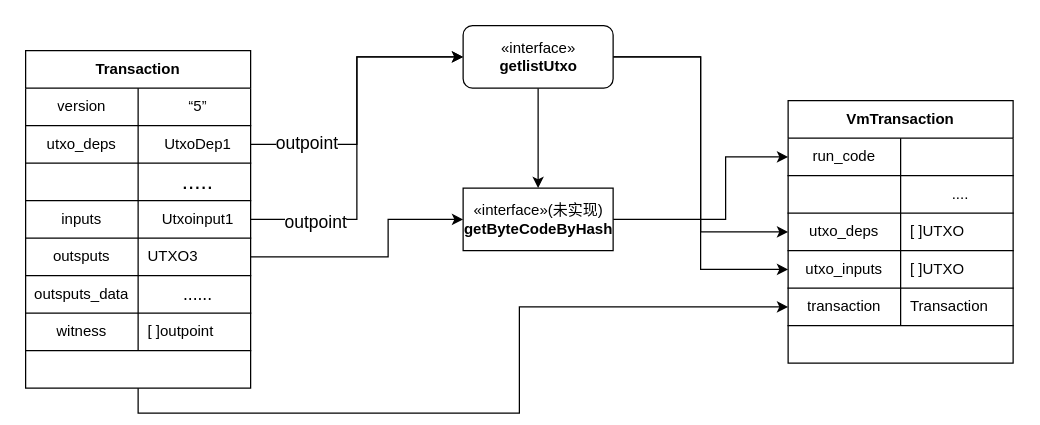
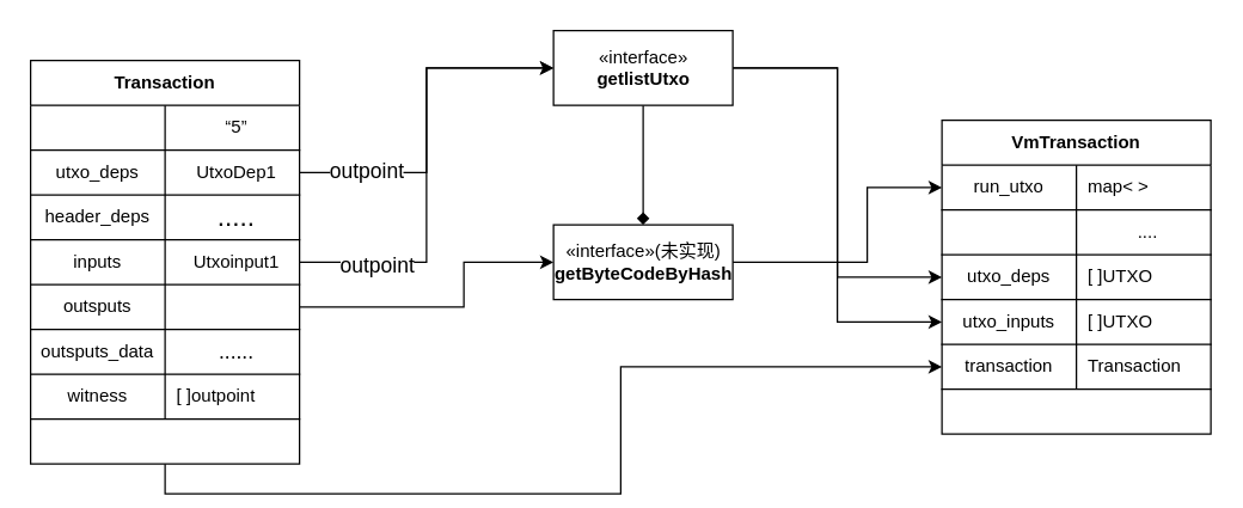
  <mxCell id="0" />
  <mxCell id="1" parent="0" />
  <mxCell id="2" style="edgeStyle=orthogonalEdgeStyle;rounded=0;orthogonalLoop=1;jettySize=auto;html=1;exitX=0.5;exitY=1;exitDx=0;exitDy=0;entryX=0;entryY=0.5;entryDx=0;entryDy=0;" edge="1" parent="1" source="3" target="37"><mxGeometry relative="1" as="geometry" /></mxCell>
  <mxCell id="3" value="Transaction" style="shape=table;html=1;whiteSpace=wrap;startSize=30;container=1;collapsible=0;childLayout=tableLayout;fixedRows=1;rowLines=0;fontStyle=1;align=center;" vertex="1" parent="1"><mxGeometry x="20" y="40" width="180" height="270" as="geometry" /></mxCell>
  <mxCell id="4" value="" style="shape=partialRectangle;html=1;whiteSpace=wrap;collapsible=0;dropTarget=0;pointerEvents=0;fillColor=none;top=0;left=0;bottom=1;right=0;points=[[0,0.5],[1,0.5]];portConstraint=eastwest;" vertex="1" parent="3"><mxGeometry y="30" width="180" height="30" as="geometry" /></mxCell>
- <mxCell id="5" value="version" style="shape=partialRectangle;html=1;whiteSpace=wrap;connectable=0;fillColor=none;top=0;left=0;bottom=0;right=0;overflow=hidden;" vertex="1" parent="4"><mxGeometry width="90" height="30" as="geometry" /></mxCell>
  <mxCell id="6" value="“5”" style="shape=partialRectangle;html=1;whiteSpace=wrap;connectable=0;fillColor=none;top=0;left=0;bottom=0;right=0;align=center;spacingLeft=6;overflow=hidden;" vertex="1" parent="4"><mxGeometry x="90" width="90" height="30" as="geometry" /></mxCell>
  <mxCell id="7" value="" style="shape=partialRectangle;html=1;whiteSpace=wrap;collapsible=0;dropTarget=0;pointerEvents=0;fillColor=none;top=0;left=0;bottom=1;right=0;points=[[0,0.5],[1,0.5]];portConstraint=eastwest;" vertex="1" parent="3"><mxGeometry y="60" width="180" height="30" as="geometry" /></mxCell>
  <mxCell id="8" value="utxo_deps" style="shape=partialRectangle;html=1;whiteSpace=wrap;connectable=0;fillColor=none;top=0;left=0;bottom=0;right=0;overflow=hidden;" vertex="1" parent="7"><mxGeometry width="90" height="30" as="geometry" /></mxCell>
  <mxCell id="9" value="UtxoDep1" style="shape=partialRectangle;html=1;whiteSpace=wrap;connectable=0;fillColor=none;top=0;left=0;bottom=0;right=0;align=center;spacingLeft=6;overflow=hidden;" vertex="1" parent="7"><mxGeometry x="90" width="90" height="30" as="geometry" /></mxCell>
  <mxCell id="10" value="" style="shape=partialRectangle;html=1;whiteSpace=wrap;collapsible=0;dropTarget=0;pointerEvents=0;fillColor=none;top=0;left=0;bottom=1;right=0;points=[[0,0.5],[1,0.5]];portConstraint=eastwest;" vertex="1" parent="3"><mxGeometry y="90" width="180" height="30" as="geometry" /></mxCell>
+ <mxCell id="11" value="header_deps" style="shape=partialRectangle;html=1;whiteSpace=wrap;connectable=0;fillColor=none;top=0;left=0;bottom=0;right=0;overflow=hidden;" vertex="1" parent="10"><mxGeometry width="90" height="30" as="geometry" /></mxCell>
  <mxCell id="12" value="&lt;span style=&quot;font-size: 18px&quot;&gt;.....&lt;/span&gt;" style="shape=partialRectangle;html=1;whiteSpace=wrap;connectable=0;fillColor=none;top=0;left=0;bottom=0;right=0;align=center;spacingLeft=6;overflow=hidden;" vertex="1" parent="10"><mxGeometry x="90" width="90" height="30" as="geometry" /></mxCell>
  <mxCell id="13" value="" style="shape=partialRectangle;html=1;whiteSpace=wrap;collapsible=0;dropTarget=0;pointerEvents=0;fillColor=none;top=0;left=0;bottom=1;right=0;points=[[0,0.5],[1,0.5]];portConstraint=eastwest;" vertex="1" parent="3"><mxGeometry y="120" width="180" height="30" as="geometry" /></mxCell>
  <mxCell id="14" value="inputs" style="shape=partialRectangle;html=1;whiteSpace=wrap;connectable=0;fillColor=none;top=0;left=0;bottom=0;right=0;overflow=hidden;" vertex="1" parent="13"><mxGeometry width="90" height="30" as="geometry" /></mxCell>
  <mxCell id="15" value="Utxoinput1" style="shape=partialRectangle;html=1;whiteSpace=wrap;connectable=0;fillColor=none;top=0;left=0;bottom=0;right=0;align=center;spacingLeft=6;overflow=hidden;" vertex="1" parent="13"><mxGeometry x="90" width="90" height="30" as="geometry" /></mxCell>
  <mxCell id="16" value="" style="shape=partialRectangle;html=1;whiteSpace=wrap;collapsible=0;dropTarget=0;pointerEvents=0;fillColor=none;top=0;left=0;bottom=1;right=0;points=[[0,0.5],[1,0.5]];portConstraint=eastwest;" vertex="1" parent="3"><mxGeometry y="150" width="180" height="30" as="geometry" /></mxCell>
  <mxCell id="17" value="outsputs" style="shape=partialRectangle;html=1;whiteSpace=wrap;connectable=0;fillColor=none;top=0;left=0;bottom=0;right=0;overflow=hidden;" vertex="1" parent="16"><mxGeometry width="90" height="30" as="geometry" /></mxCell>
- <mxCell id="18" value="UTXO3" style="shape=partialRectangle;html=1;whiteSpace=wrap;connectable=0;fillColor=none;top=0;left=0;bottom=0;right=0;align=left;spacingLeft=6;overflow=hidden;" vertex="1" parent="16"><mxGeometry x="90" width="90" height="30" as="geometry" /></mxCell>
  <mxCell id="19" value="" style="shape=partialRectangle;html=1;whiteSpace=wrap;collapsible=0;dropTarget=0;pointerEvents=0;fillColor=none;top=0;left=0;bottom=1;right=0;points=[[0,0.5],[1,0.5]];portConstraint=eastwest;" vertex="1" parent="3"><mxGeometry y="180" width="180" height="30" as="geometry" /></mxCell>
  <mxCell id="20" value="outsputs_data" style="shape=partialRectangle;html=1;whiteSpace=wrap;connectable=0;fillColor=none;top=0;left=0;bottom=0;right=0;overflow=hidden;" vertex="1" parent="19"><mxGeometry width="90" height="30" as="geometry" /></mxCell>
  <mxCell id="21" value="&lt;font style=&quot;font-size: 14px&quot;&gt;......&lt;/font&gt;" style="shape=partialRectangle;html=1;whiteSpace=wrap;connectable=0;fillColor=none;top=0;left=0;bottom=0;right=0;align=center;spacingLeft=6;overflow=hidden;" vertex="1" parent="19"><mxGeometry x="90" width="90" height="30" as="geometry" /></mxCell>
  <mxCell id="22" value="" style="shape=partialRectangle;html=1;whiteSpace=wrap;collapsible=0;dropTarget=0;pointerEvents=0;fillColor=none;top=0;left=0;bottom=1;right=0;points=[[0,0.5],[1,0.5]];portConstraint=eastwest;" vertex="1" parent="3"><mxGeometry y="210" width="180" height="30" as="geometry" /></mxCell>
  <mxCell id="23" value="witness" style="shape=partialRectangle;html=1;whiteSpace=wrap;connectable=0;fillColor=none;top=0;left=0;bottom=0;right=0;overflow=hidden;" vertex="1" parent="22"><mxGeometry width="90" height="30" as="geometry" /></mxCell>
  <mxCell id="24" value="[ ]outpoint" style="shape=partialRectangle;html=1;whiteSpace=wrap;connectable=0;fillColor=none;top=0;left=0;bottom=0;right=0;align=left;spacingLeft=6;overflow=hidden;" vertex="1" parent="22"><mxGeometry x="90" width="90" height="30" as="geometry" /></mxCell>
  <mxCell id="25" value="VmTransaction" style="shape=table;html=1;whiteSpace=wrap;startSize=30;container=1;collapsible=0;childLayout=tableLayout;fixedRows=1;rowLines=0;fontStyle=1;align=center;" vertex="1" parent="1"><mxGeometry x="630" y="80" width="180" height="210" as="geometry" /></mxCell>
  <mxCell id="26" value="" style="shape=partialRectangle;html=1;whiteSpace=wrap;collapsible=0;dropTarget=0;pointerEvents=0;fillColor=none;top=0;left=0;bottom=1;right=0;points=[[0,0.5],[1,0.5]];portConstraint=eastwest;" vertex="1" parent="25"><mxGeometry y="30" width="180" height="30" as="geometry" /></mxCell>
- <mxCell id="27" value="run_code" style="shape=partialRectangle;html=1;whiteSpace=wrap;connectable=0;fillColor=none;top=0;left=0;bottom=0;right=0;overflow=hidden;" vertex="1" parent="26"><mxGeometry width="90" height="30" as="geometry" /></mxCell>
+ <mxCell id="27" value="run_utxo" style="shape=partialRectangle;html=1;whiteSpace=wrap;connectable=0;fillColor=none;top=0;left=0;bottom=0;right=0;overflow=hidden;" vertex="1" parent="26"><mxGeometry width="90" height="30" as="geometry" /></mxCell>
+ <mxCell id="28" value="map&amp;lt; &amp;gt;" style="shape=partialRectangle;html=1;whiteSpace=wrap;connectable=0;fillColor=none;top=0;left=0;bottom=0;right=0;align=left;spacingLeft=6;overflow=hidden;" vertex="1" parent="26"><mxGeometry x="90" width="90" height="30" as="geometry" /></mxCell>
  <mxCell id="29" value="" style="shape=partialRectangle;html=1;whiteSpace=wrap;collapsible=0;dropTarget=0;pointerEvents=0;fillColor=none;top=0;left=0;bottom=1;right=0;points=[[0,0.5],[1,0.5]];portConstraint=eastwest;" vertex="1" parent="25"><mxGeometry y="60" width="180" height="30" as="geometry" /></mxCell>
  <mxCell id="30" value="...." style="shape=partialRectangle;html=1;whiteSpace=wrap;connectable=0;fillColor=none;top=0;left=0;bottom=0;right=0;align=center;spacingLeft=6;overflow=hidden;" vertex="1" parent="29"><mxGeometry x="90" width="90" height="30" as="geometry" /></mxCell>
  <mxCell id="31" value="" style="shape=partialRectangle;html=1;whiteSpace=wrap;collapsible=0;dropTarget=0;pointerEvents=0;fillColor=none;top=0;left=0;bottom=1;right=0;points=[[0,0.5],[1,0.5]];portConstraint=eastwest;" vertex="1" parent="25"><mxGeometry y="90" width="180" height="30" as="geometry" /></mxCell>
  <mxCell id="32" value="utxo_deps" style="shape=partialRectangle;html=1;whiteSpace=wrap;connectable=0;fillColor=none;top=0;left=0;bottom=0;right=0;overflow=hidden;" vertex="1" parent="31"><mxGeometry width="90" height="30" as="geometry" /></mxCell>
  <mxCell id="33" value="[ ]UTXO" style="shape=partialRectangle;html=1;whiteSpace=wrap;connectable=0;fillColor=none;top=0;left=0;bottom=0;right=0;align=left;spacingLeft=6;overflow=hidden;" vertex="1" parent="31"><mxGeometry x="90" width="90" height="30" as="geometry" /></mxCell>
  <mxCell id="34" value="" style="shape=partialRectangle;html=1;whiteSpace=wrap;collapsible=0;dropTarget=0;pointerEvents=0;fillColor=none;top=0;left=0;bottom=1;right=0;points=[[0,0.5],[1,0.5]];portConstraint=eastwest;" vertex="1" parent="25"><mxGeometry y="120" width="180" height="30" as="geometry" /></mxCell>
  <mxCell id="35" value="utxo_inputs" style="shape=partialRectangle;html=1;whiteSpace=wrap;connectable=0;fillColor=none;top=0;left=0;bottom=0;right=0;overflow=hidden;" vertex="1" parent="34"><mxGeometry width="90" height="30" as="geometry" /></mxCell>
  <mxCell id="36" value="[ ]UTXO" style="shape=partialRectangle;html=1;whiteSpace=wrap;connectable=0;fillColor=none;top=0;left=0;bottom=0;right=0;align=left;spacingLeft=6;overflow=hidden;" vertex="1" parent="34"><mxGeometry x="90" width="90" height="30" as="geometry" /></mxCell>
  <mxCell id="37" value="" style="shape=partialRectangle;html=1;whiteSpace=wrap;collapsible=0;dropTarget=0;pointerEvents=0;fillColor=none;top=0;left=0;bottom=1;right=0;points=[[0,0.5],[1,0.5]];portConstraint=eastwest;" vertex="1" parent="25"><mxGeometry y="150" width="180" height="30" as="geometry" /></mxCell>
  <mxCell id="38" value="transaction" style="shape=partialRectangle;html=1;whiteSpace=wrap;connectable=0;fillColor=none;top=0;left=0;bottom=0;right=0;overflow=hidden;" vertex="1" parent="37"><mxGeometry width="90" height="30" as="geometry" /></mxCell>
  <mxCell id="39" value="Transaction" style="shape=partialRectangle;html=1;whiteSpace=wrap;connectable=0;fillColor=none;top=0;left=0;bottom=0;right=0;align=left;spacingLeft=6;overflow=hidden;" vertex="1" parent="37"><mxGeometry x="90" width="90" height="30" as="geometry" /></mxCell>
  <mxCell id="40" style="edgeStyle=orthogonalEdgeStyle;rounded=0;orthogonalLoop=1;jettySize=auto;html=1;exitX=1;exitY=0.5;exitDx=0;exitDy=0;entryX=0;entryY=0.5;entryDx=0;entryDy=0;" edge="1" parent="1" source="43" target="31"><mxGeometry relative="1" as="geometry" /></mxCell>
  <mxCell id="41" style="edgeStyle=orthogonalEdgeStyle;rounded=0;orthogonalLoop=1;jettySize=auto;html=1;exitX=1;exitY=0.5;exitDx=0;exitDy=0;entryX=0;entryY=0.5;entryDx=0;entryDy=0;" edge="1" parent="1" source="43" target="34"><mxGeometry relative="1" as="geometry" /></mxCell>
- <mxCell id="42" style="edgeStyle=orthogonalEdgeStyle;rounded=0;orthogonalLoop=1;jettySize=auto;html=1;exitX=0.5;exitY=1;exitDx=0;exitDy=0;entryX=0.5;entryY=0;entryDx=0;entryDy=0;" edge="1" parent="1" source="43" target="49"><mxGeometry relative="1" as="geometry" /></mxCell>
- <mxCell id="43" value="«interface»&lt;br&gt;&lt;b&gt;getlistUtxo&lt;/b&gt;" style="html=1;rounded=1;" vertex="1" parent="1"><mxGeometry x="370" y="20" width="120" height="50" as="geometry" /></mxCell>
+ <mxCell id="42" style="edgeStyle=orthogonalEdgeStyle;rounded=0;orthogonalLoop=1;jettySize=auto;html=1;exitX=0.5;exitY=1;exitDx=0;exitDy=0;entryX=0.5;entryY=0;entryDx=0;entryDy=0;endArrow=diamond;" edge="1" parent="1" source="43" target="49"><mxGeometry relative="1" as="geometry" /></mxCell>
+ <mxCell id="43" value="«interface»&lt;br&gt;&lt;b&gt;getlistUtxo&lt;/b&gt;" style="html=1;" vertex="1" parent="1"><mxGeometry x="370" y="20" width="120" height="50" as="geometry" /></mxCell>
  <mxCell id="44" style="edgeStyle=orthogonalEdgeStyle;rounded=0;orthogonalLoop=1;jettySize=auto;html=1;exitX=1;exitY=0.5;exitDx=0;exitDy=0;entryX=0;entryY=0.5;entryDx=0;entryDy=0;" edge="1" parent="1" source="7" target="43"><mxGeometry relative="1" as="geometry" /></mxCell>
  <mxCell id="45" value="&lt;font style=&quot;font-size: 14px&quot;&gt;outpoint&lt;/font&gt;" style="edgeLabel;html=1;align=center;verticalAlign=middle;resizable=0;points=[];" vertex="1" connectable="0" parent="44"><mxGeometry x="-0.637" y="2" relative="1" as="geometry"><mxPoint as="offset" /></mxGeometry></mxCell>
  <mxCell id="46" style="edgeStyle=orthogonalEdgeStyle;rounded=0;orthogonalLoop=1;jettySize=auto;html=1;exitX=1;exitY=0.5;exitDx=0;exitDy=0;entryX=0;entryY=0.5;entryDx=0;entryDy=0;" edge="1" parent="1" source="13" target="43"><mxGeometry relative="1" as="geometry" /></mxCell>
  <mxCell id="47" value="&lt;font style=&quot;font-size: 14px&quot;&gt;outpoint&lt;/font&gt;" style="edgeLabel;html=1;align=center;verticalAlign=middle;resizable=0;points=[];" vertex="1" connectable="0" parent="46"><mxGeometry x="-0.66" y="-1" relative="1" as="geometry"><mxPoint as="offset" /></mxGeometry></mxCell>
  <mxCell id="48" style="edgeStyle=orthogonalEdgeStyle;rounded=0;orthogonalLoop=1;jettySize=auto;html=1;exitX=1;exitY=0.5;exitDx=0;exitDy=0;" edge="1" parent="1" source="49" target="26"><mxGeometry relative="1" as="geometry"><Array as="points"><mxPoint x="580" y="175" /><mxPoint x="580" y="125" /></Array></mxGeometry></mxCell>
  <mxCell id="49" value="«interface»(未实现)&lt;br&gt;&lt;b&gt;getByteCodeByHash&lt;/b&gt;" style="html=1;" vertex="1" parent="1"><mxGeometry x="370" y="150" width="120" height="50" as="geometry" /></mxCell>
  <mxCell id="50" style="edgeStyle=orthogonalEdgeStyle;rounded=0;orthogonalLoop=1;jettySize=auto;html=1;exitX=1;exitY=0.5;exitDx=0;exitDy=0;entryX=0;entryY=0.5;entryDx=0;entryDy=0;" edge="1" parent="1" source="16" target="49"><mxGeometry relative="1" as="geometry"><Array as="points"><mxPoint x="310" y="205" /><mxPoint x="310" y="175" /></Array></mxGeometry></mxCell>
